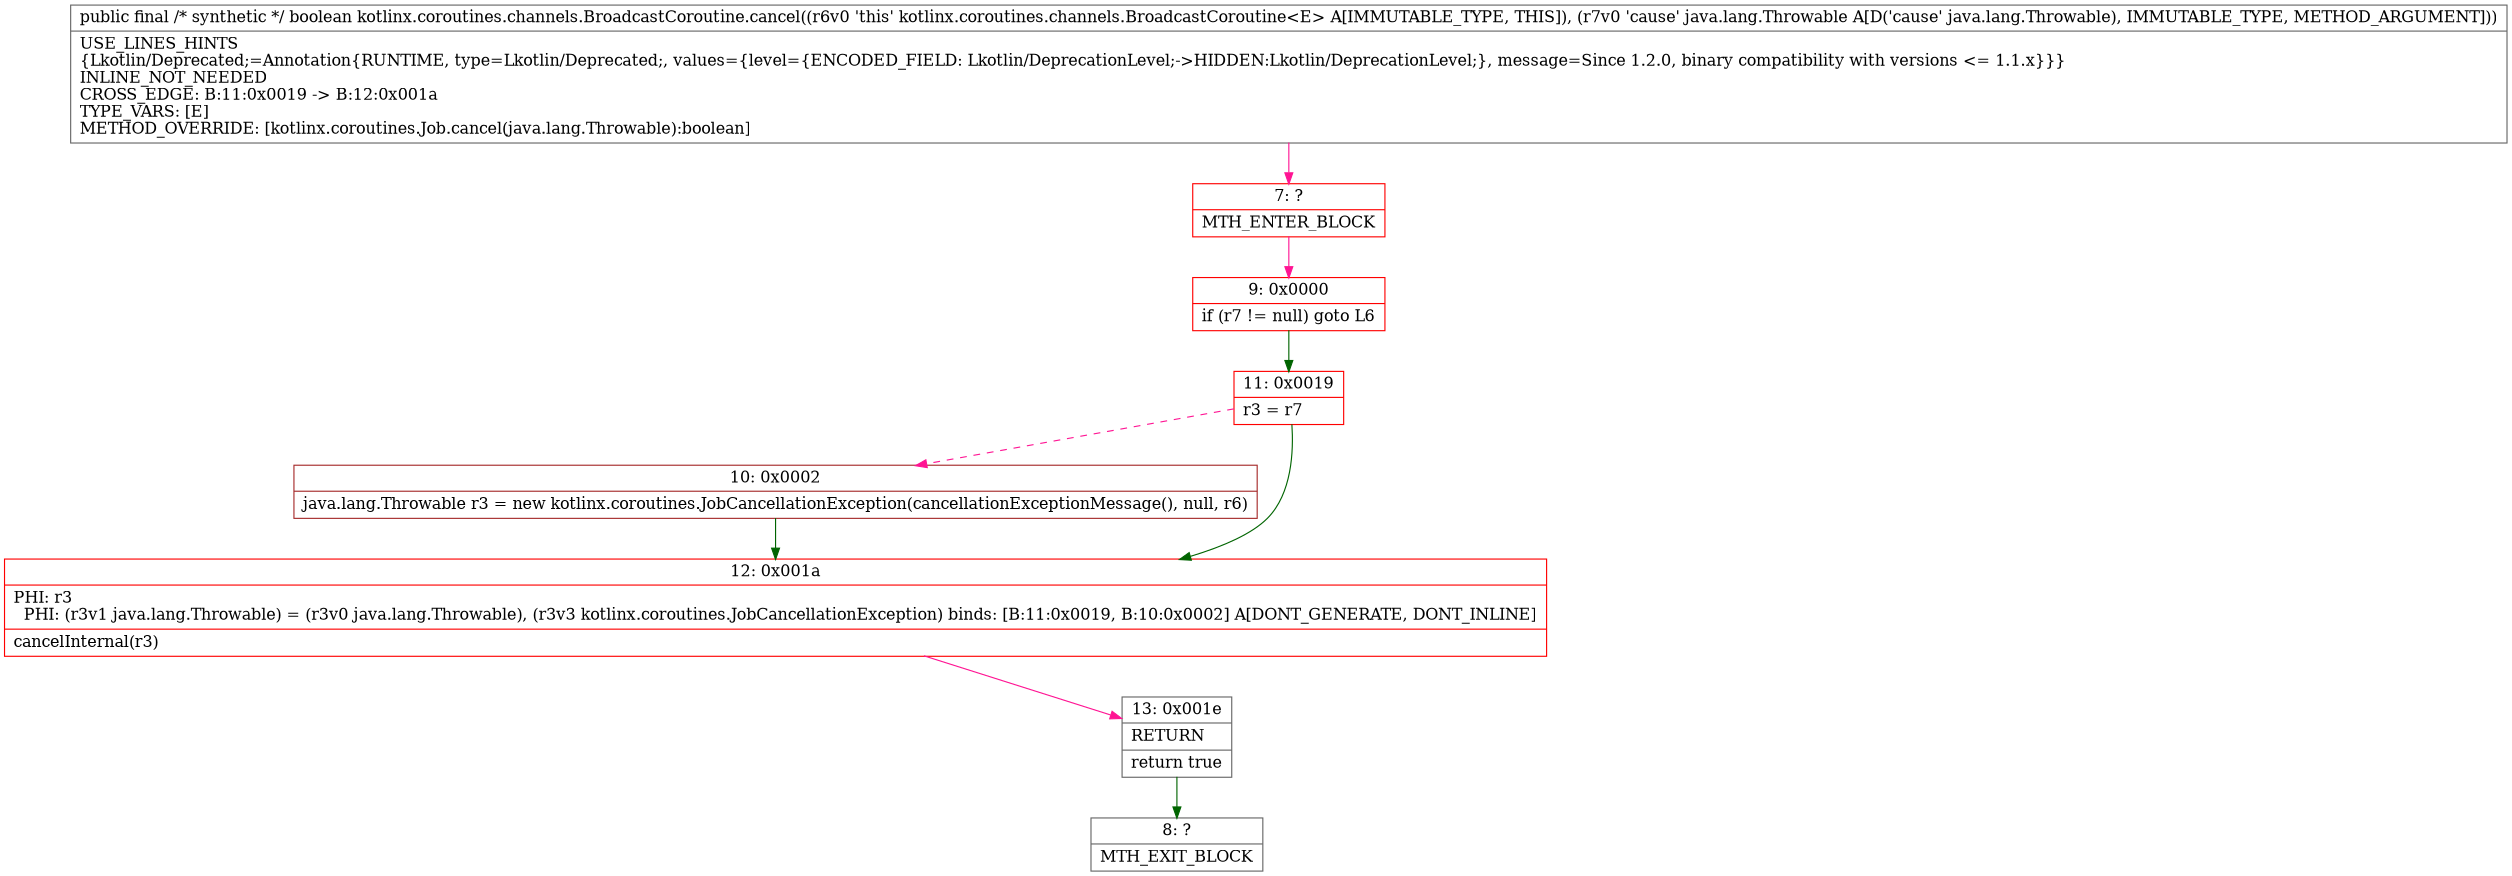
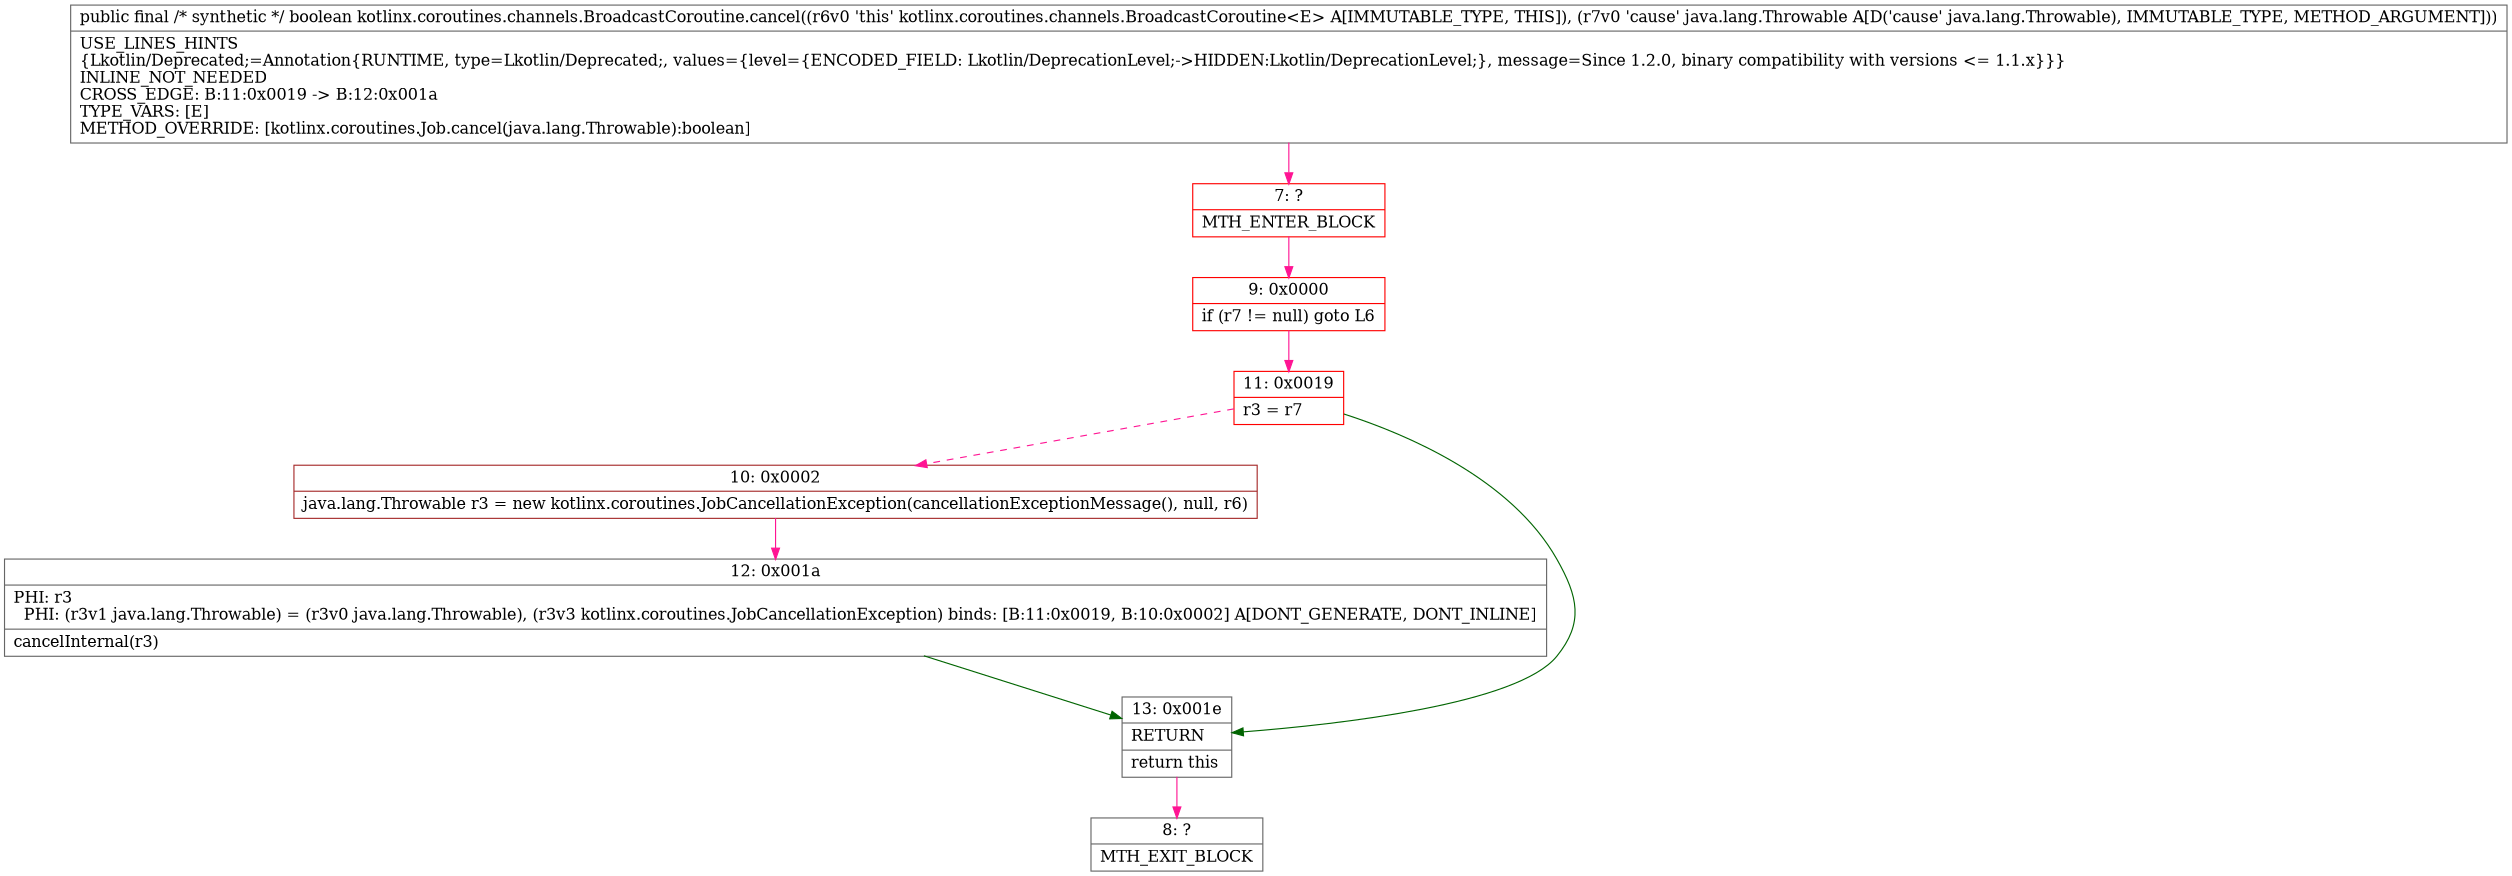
  digraph {
    node [color=gray40 shape=record]
    edge [color=deeppink]
    n1 [color=red label="{7\:\ ?|MTH_ENTER_BLOCK\l}"]
    n2 [color=red label="{9\:\ 0x0000|if (r7 != null) goto L6\l}"]
    n3 [color=red label="{11\:\ 0x0019|r3 = r7\l}"]
    n4 [color=brown label="{10\:\ 0x0002|java.lang.Throwable r3 = new kotlinx.coroutines.JobCancellationException(cancellationExceptionMessage(), null, r6)\l}"]
-   n5 [color=red label="{12\:\ 0x001a|PHI: r3 \l  PHI: (r3v1 java.lang.Throwable) = (r3v0 java.lang.Throwable), (r3v3 kotlinx.coroutines.JobCancellationException) binds: [B:11:0x0019, B:10:0x0002] A[DONT_GENERATE, DONT_INLINE]\l|cancelInternal(r3)\l}"]
-   n6 [label="{13\:\ 0x001e|RETURN\l|return true\l}"]
+   n5 [label="{12\:\ 0x001a|PHI: r3 \l  PHI: (r3v1 java.lang.Throwable) = (r3v0 java.lang.Throwable), (r3v3 kotlinx.coroutines.JobCancellationException) binds: [B:11:0x0019, B:10:0x0002] A[DONT_GENERATE, DONT_INLINE]\l|cancelInternal(r3)\l}"]
+   n6 [label="{13\:\ 0x001e|RETURN\l|return this\l}"]
    n7 [label="{8\:\ ?|MTH_EXIT_BLOCK\l}"]
    n8 [label="{public final \/* synthetic *\/ boolean kotlinx.coroutines.channels.BroadcastCoroutine.cancel((r6v0 'this' kotlinx.coroutines.channels.BroadcastCoroutine\<E\> A[IMMUTABLE_TYPE, THIS]), (r7v0 'cause' java.lang.Throwable A[D('cause' java.lang.Throwable), IMMUTABLE_TYPE, METHOD_ARGUMENT]))  | USE_LINES_HINTS\l\{Lkotlin\/Deprecated;=Annotation\{RUNTIME, type=Lkotlin\/Deprecated;, values=\{level=\{ENCODED_FIELD: Lkotlin\/DeprecationLevel;\-\>HIDDEN:Lkotlin\/DeprecationLevel;\}, message=Since 1.2.0, binary compatibility with versions \<= 1.1.x\}\}\}\lINLINE_NOT_NEEDED\lCROSS_EDGE: B:11:0x0019 \-\> B:12:0x001a\lTYPE_VARS: [E]\lMETHOD_OVERRIDE: [kotlinx.coroutines.Job.cancel(java.lang.Throwable):boolean]\l}"]
    n1 -> n2
-   n2 -> n3 [color=darkgreen]
+   n2 -> n3
    n3 -> n4 [style=dashed]
-   n3 -> n5 [color=darkgreen]
-   n4 -> n5 [color=darkgreen]
-   n5 -> n6
-   n6 -> n7 [color=darkgreen]
+   n3 -> n6 [color=darkgreen]
+   n4 -> n5
+   n5 -> n6 [color=darkgreen]
+   n6 -> n7
    n8 -> n1
  }
